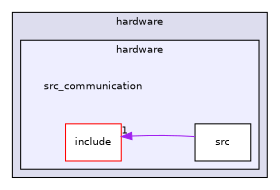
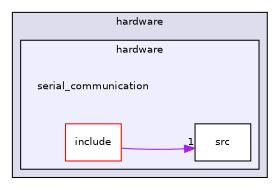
  digraph {
    compound=true
    rankdir=LR
    node [fontname=Helvetica fontsize=10 shape=box fillcolor=white style=filled]
-   n1 [label=src_communication shape=plaintext fillcolor="" style=""]
+   n1 [label=serial_communication shape=plaintext fillcolor="" style=""]
    n2 [color=red label=include]
    n3 [label=src]
    subgraph cluster_1 {
      bgcolor="#ddddee"
      fontname=Helvetica
      fontsize=10
      label=hardware
      pencolor=black
      subgraph cluster_2 {
        bgcolor="#eeeeff"
        fontname=Helvetica
        fontsize=10
        pencolor=black
        n1
        n2
        n3
      }
    }
-   n3 -> n2 [headlabel=1 labeldistance=1.5 labelfontname=Helvetica labelfontsize=10 color=purple]
+   n2 -> n3 [headlabel=1 labeldistance=1.5 labelfontname=Helvetica labelfontsize=10 color=purple]
  }
